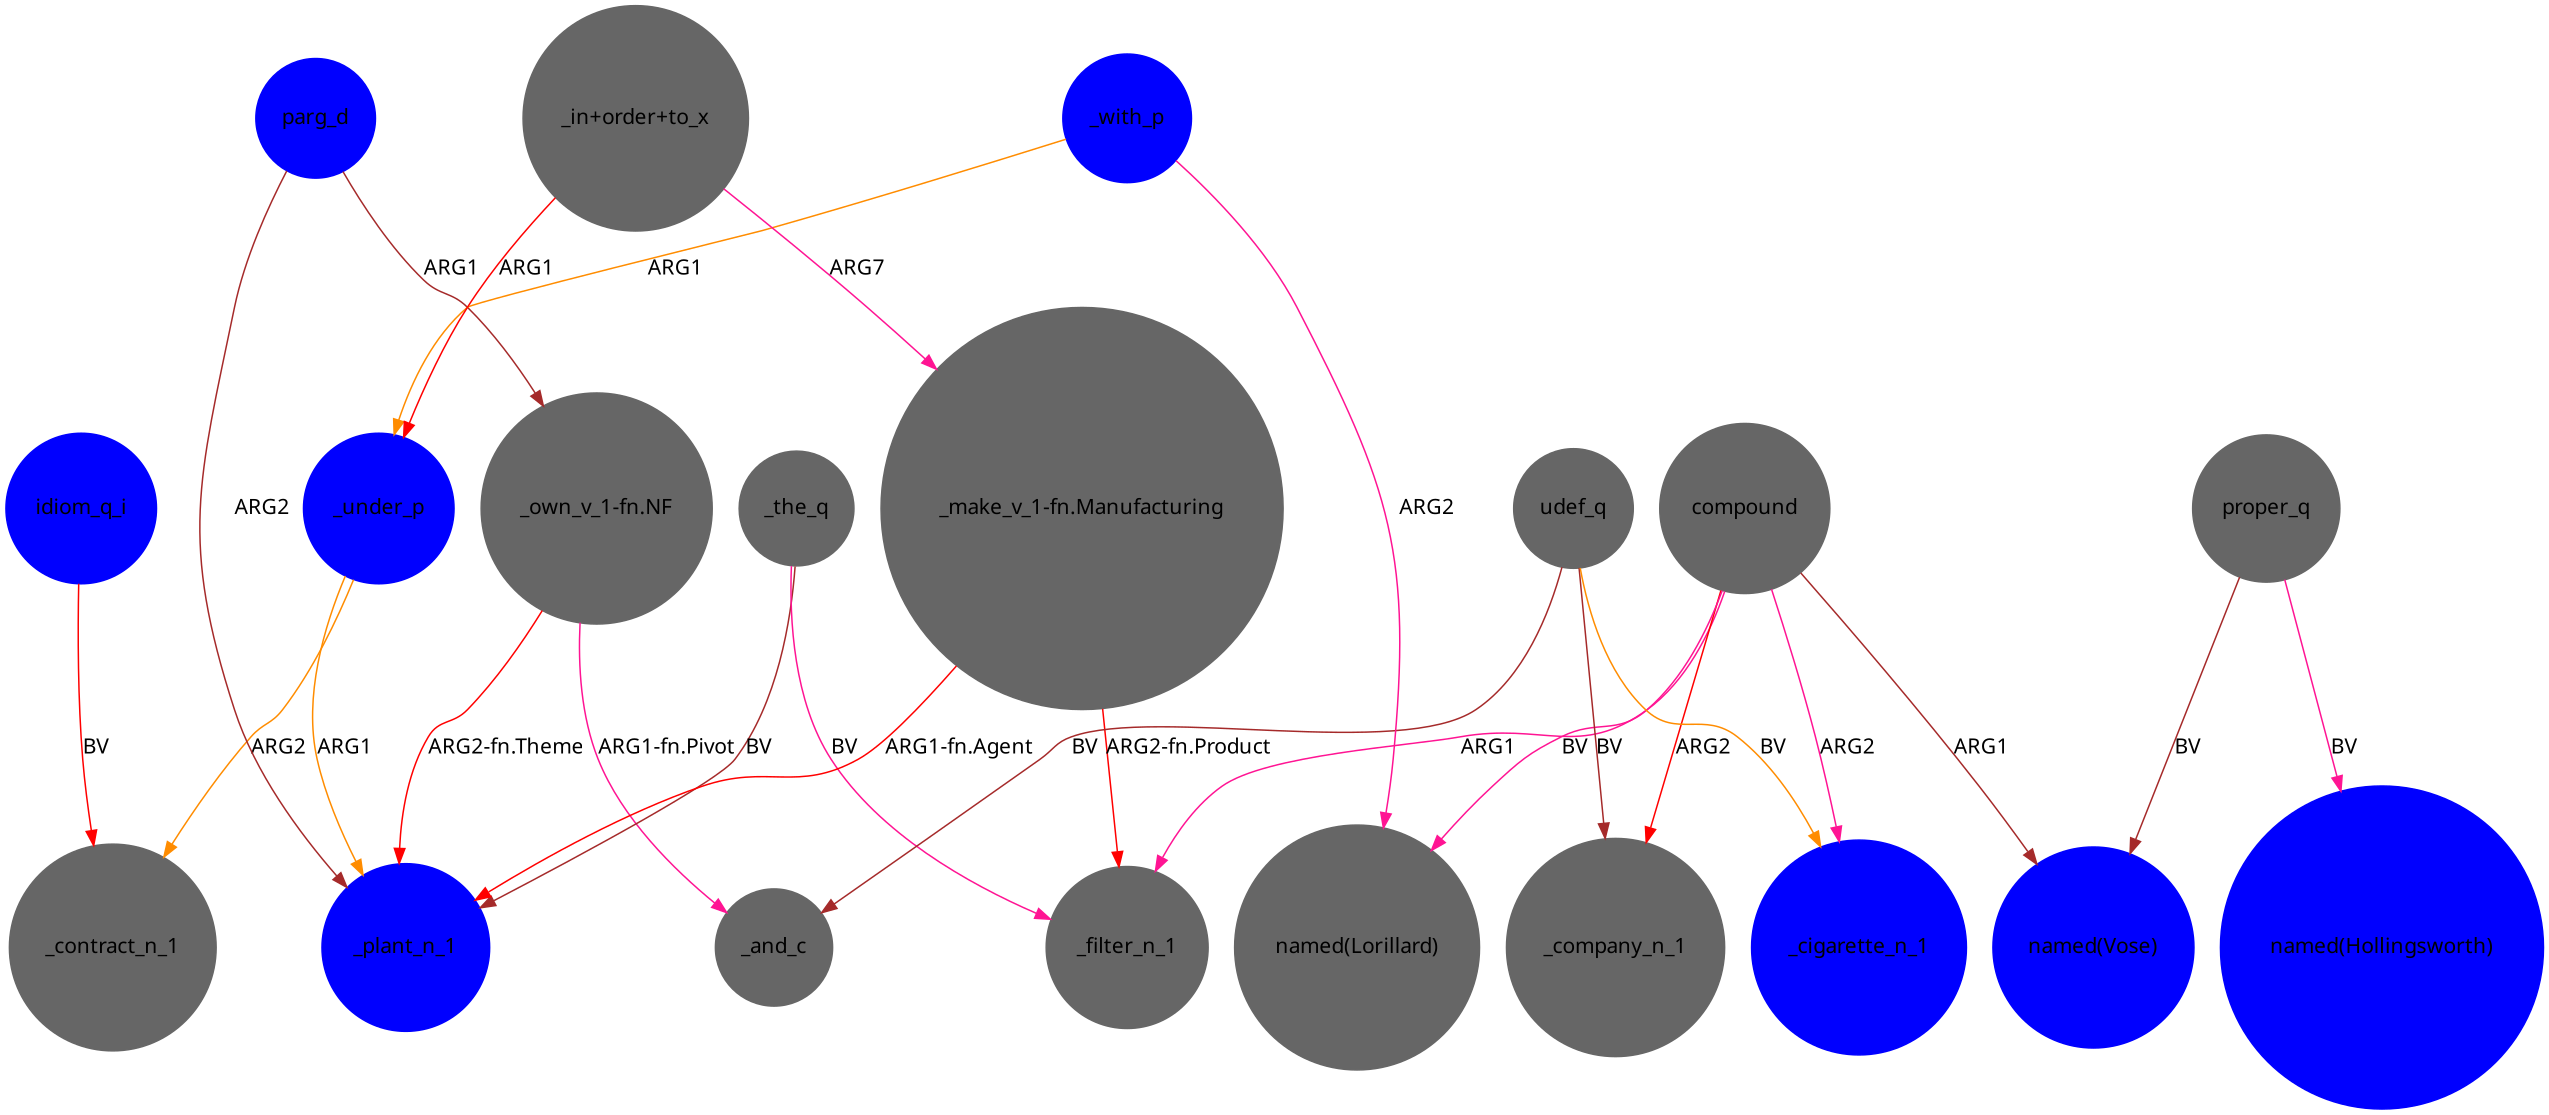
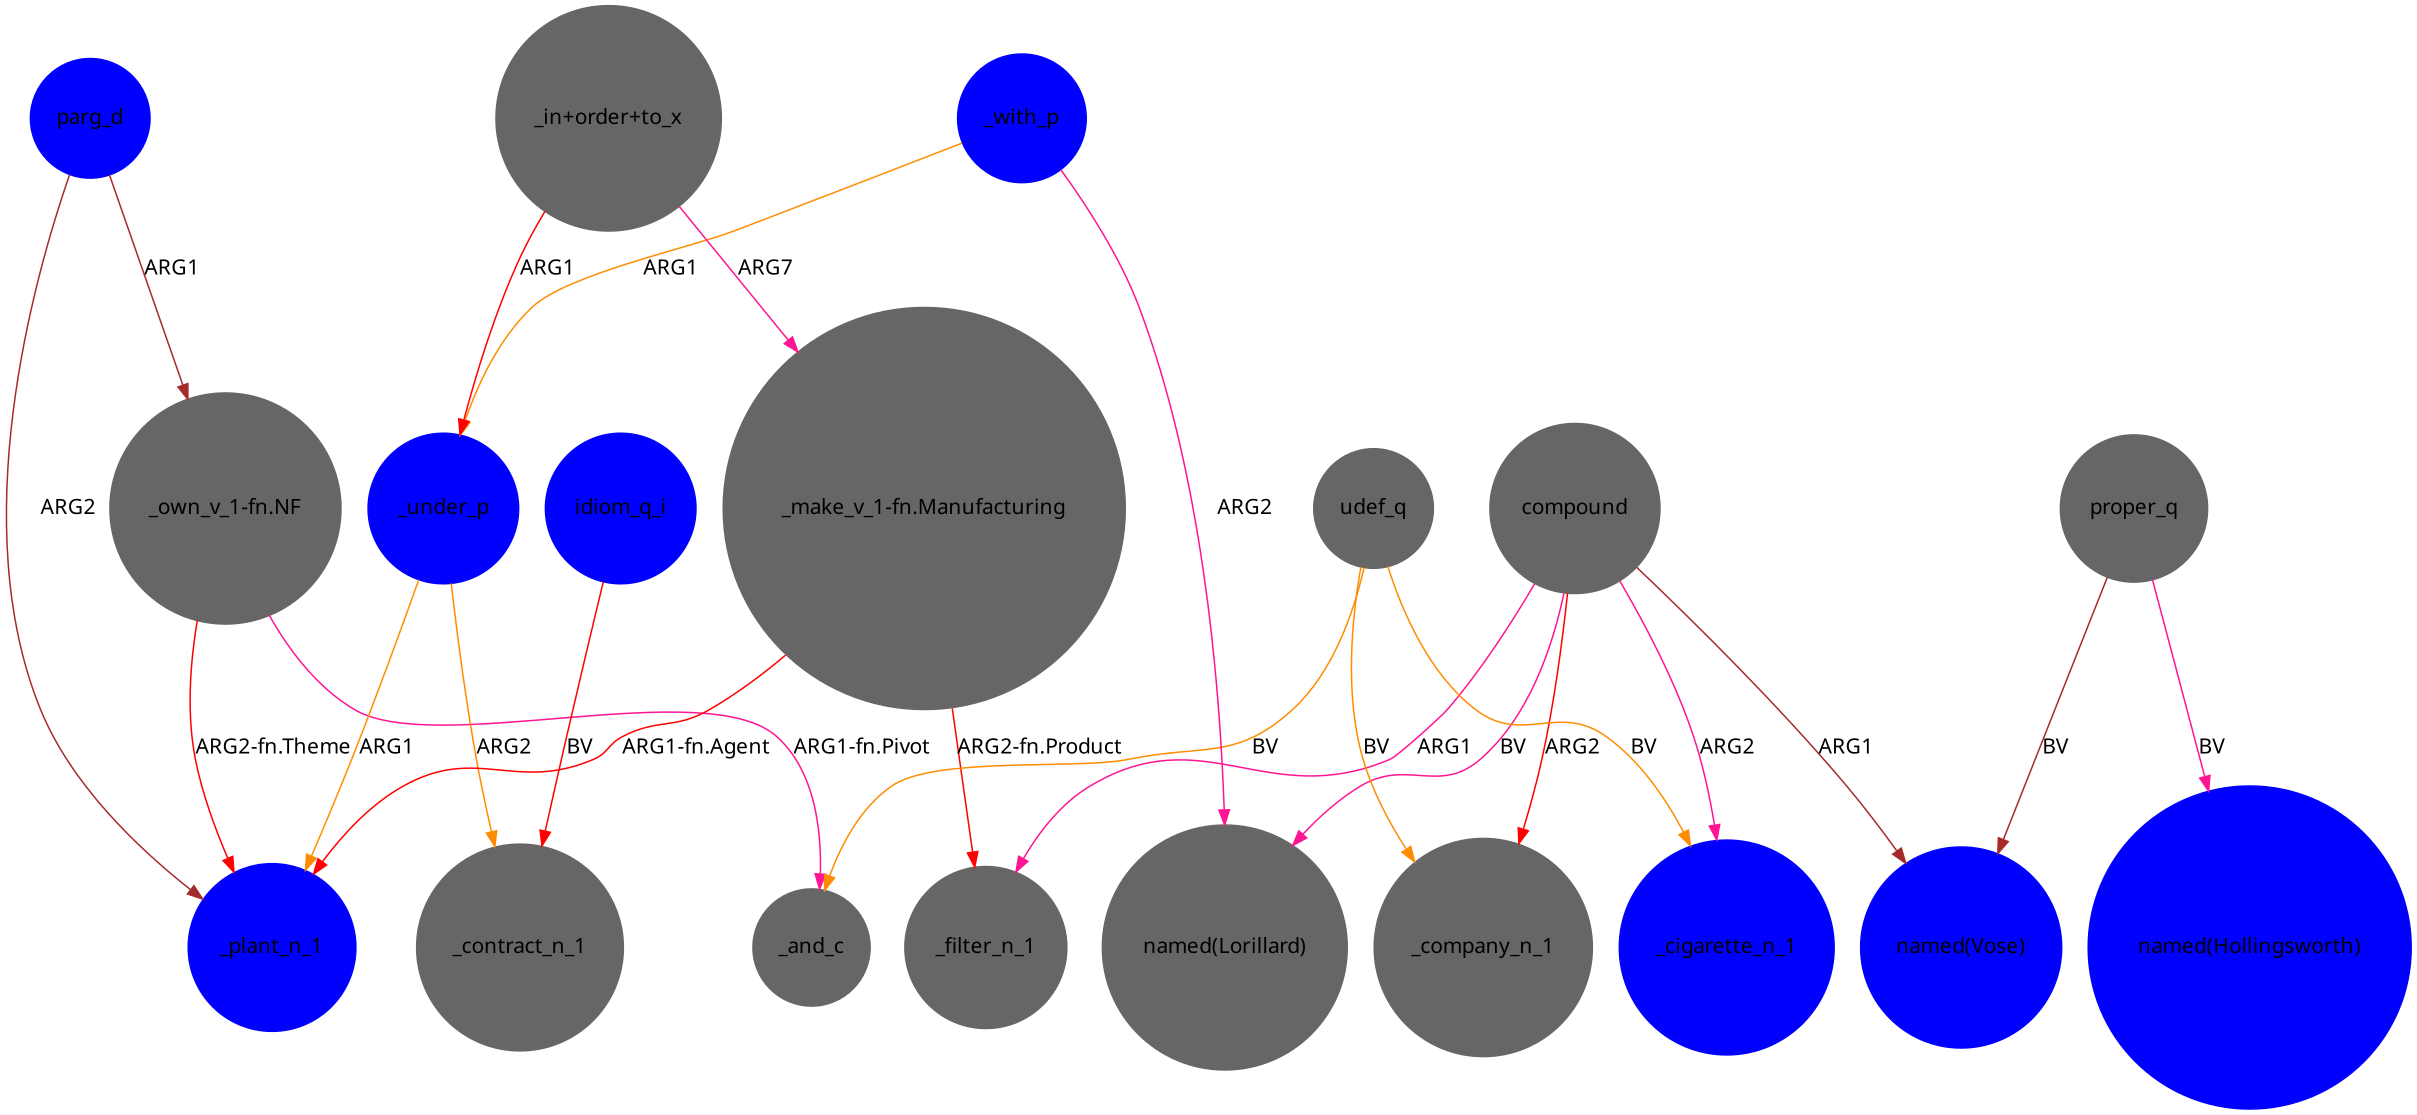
  digraph {
    fontname="Noto Sans"
    node [color=gray40 fontname="Noto Sans" shape=circle style=filled]
    edge [color=deeppink fontname="Noto Sans"]
    _plant_n_1 [color=blue]
    "_own_v_1-fn.NF"
    _and_c
-   _the_q
    _filter_n_1
    compound
    _company_n_1
    _cigarette_n_1 [color=blue]
    "named(Vose)" [color=blue]
    "named(Lorillard)"
    _under_p [color=blue]
    _contract_n_1
    "_make_v_1-fn.Manufacturing"
    udef_q
    parg_d [color=blue]
    idiom_q_i [color=blue]
    _with_p [color=blue]
    "_in+order+to_x"
    proper_q
    "named(Hollingsworth)" [color=blue]
    "_own_v_1-fn.NF" -> _plant_n_1 [color=red label="ARG2-fn.Theme"]
    "_own_v_1-fn.NF" -> _and_c [label="ARG1-fn.Pivot"]
-   _the_q -> _plant_n_1 [color=brown label=BV]
-   _the_q -> _filter_n_1 [label=BV]
    compound -> _filter_n_1 [label=ARG1]
    compound -> _company_n_1 [color=red label=ARG2]
    compound -> _cigarette_n_1 [label=ARG2]
    compound -> "named(Vose)" [color=brown label=ARG1]
    compound -> "named(Lorillard)" [label=BV]
    _under_p -> _plant_n_1 [color=darkorange label=ARG1]
    _under_p -> _contract_n_1 [color=darkorange label=ARG2]
    "_make_v_1-fn.Manufacturing" -> _plant_n_1 [color=red label="ARG1-fn.Agent"]
    "_make_v_1-fn.Manufacturing" -> _filter_n_1 [color=red label="ARG2-fn.Product"]
-   udef_q -> _and_c [color=brown label=BV]
-   udef_q -> _company_n_1 [color=brown label=BV]
+   udef_q -> _and_c [color=darkorange label=BV]
+   udef_q -> _company_n_1 [color=darkorange label=BV]
    udef_q -> _cigarette_n_1 [color=darkorange label=BV]
    parg_d -> _plant_n_1 [color=brown label=ARG2]
    parg_d -> "_own_v_1-fn.NF" [color=brown label=ARG1]
    idiom_q_i -> _contract_n_1 [color=red label=BV]
    _with_p -> "named(Lorillard)" [label=ARG2]
    _with_p -> _under_p [color=darkorange label=ARG1]
    "_in+order+to_x" -> _under_p [color=red label=ARG1]
    "_in+order+to_x" -> "_make_v_1-fn.Manufacturing" [label=ARG7]
    proper_q -> "named(Vose)" [color=brown label=BV]
    proper_q -> "named(Hollingsworth)" [label=BV]
  }
